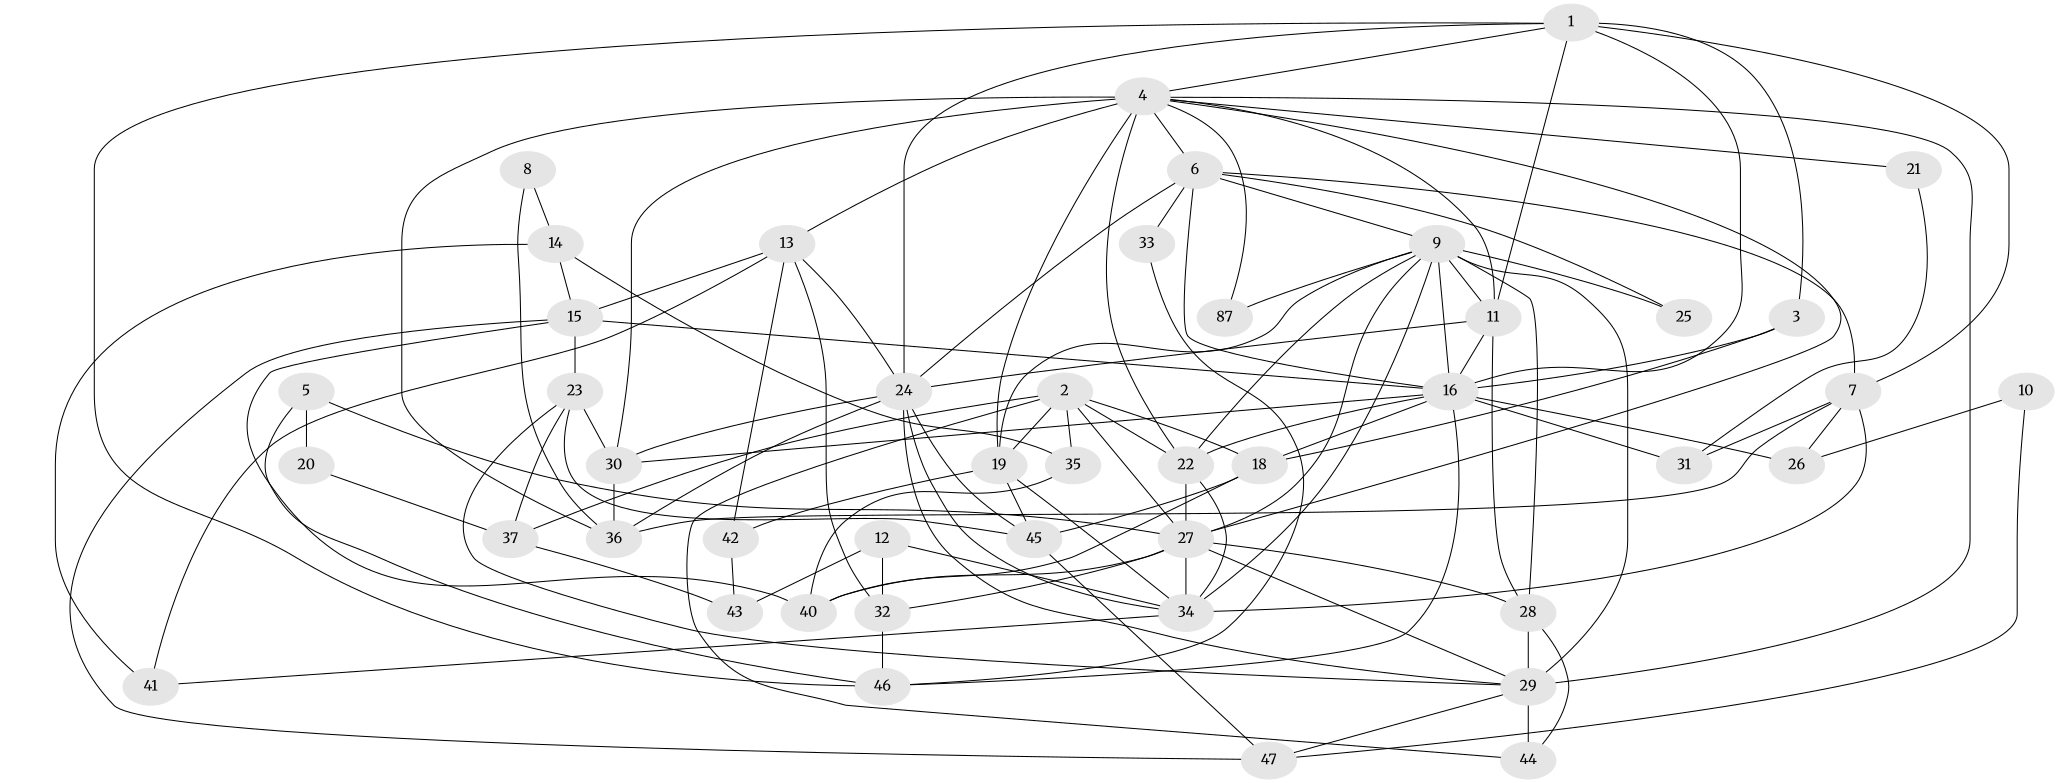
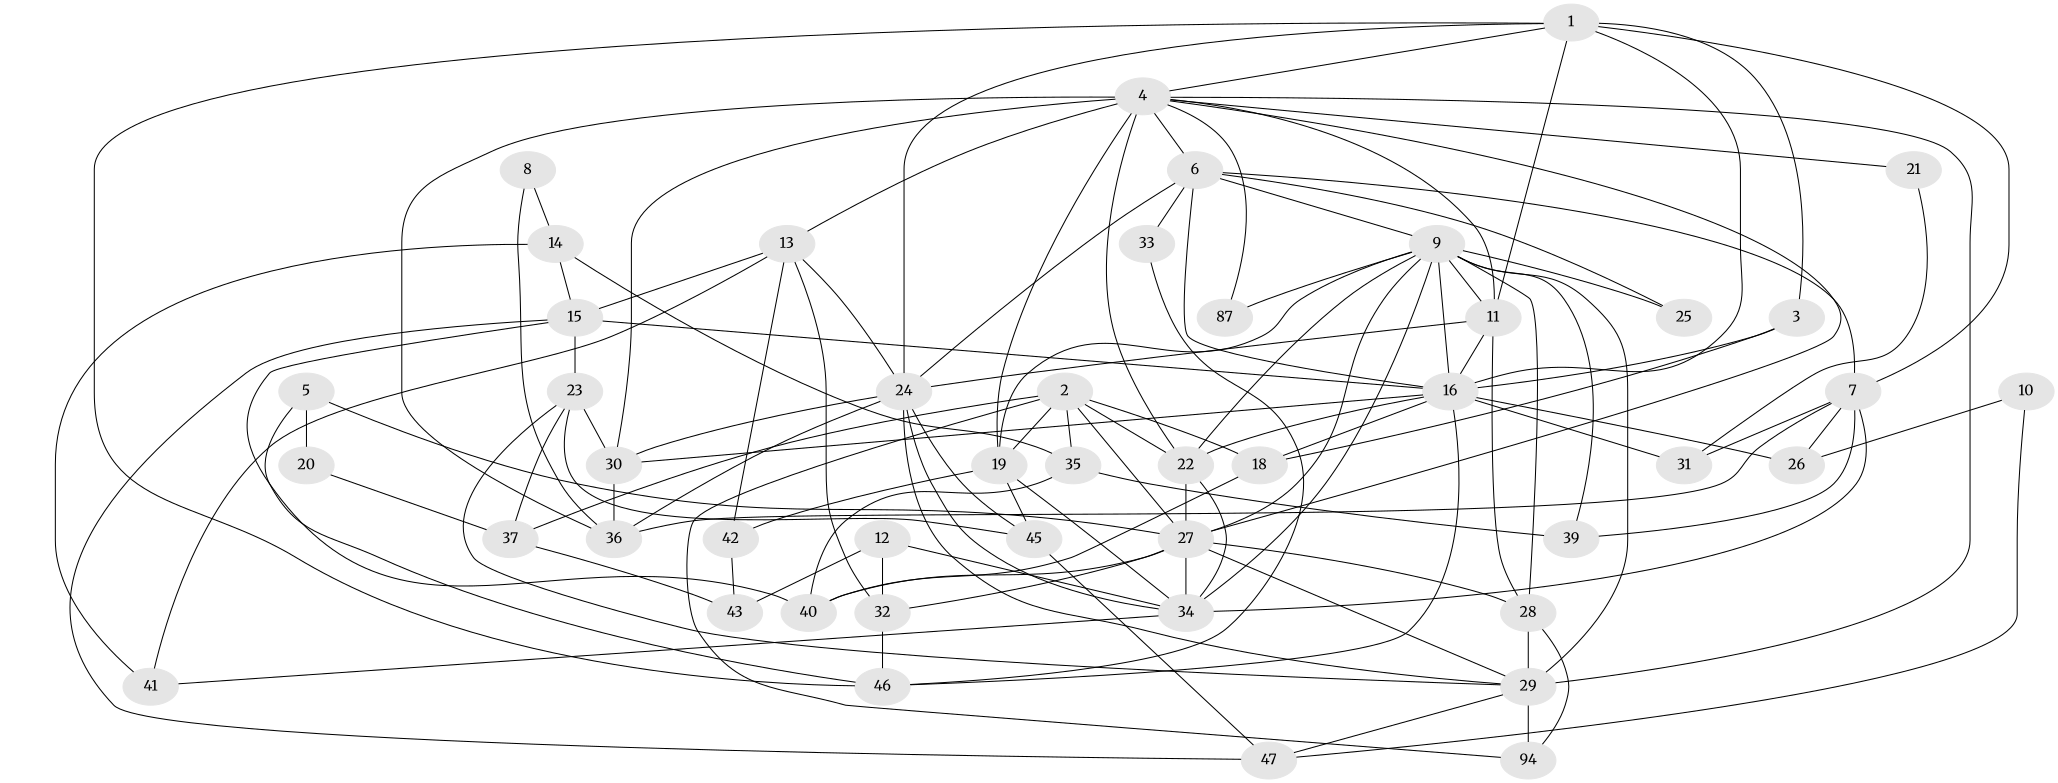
  graph {
    fontname=Merriweather
    node [color=gray90 fontname=Merriweather style=filled]
    edge [fontname=Merriweather weight=1.0]
    1
    3
    4
    7
    11
    16
    24
    46
    18
    19
    22
    27
    6
    13
    n15 [label=87]
    21
    29
    30
    36
    26
    31
    34
+   39
    28
    45
    2
    35
    37
-   44
+   44 [label=94]
    40
    42
    32
    43
    9
    25
    33
    15
    41
    47
    5
    20
    8
    14
    10
    12
    23
    1 -- 3
    1 -- 4
    1 -- 7
    1 -- 11
    1 -- 16
    1 -- 24
    1 -- 46
    3 -- 16
    3 -- 18
    4 -- 11
    4 -- 19
    4 -- 22 [weight=3.0]
    4 -- 27
    4 -- 6
    4 -- 13
    4 -- n15
    4 -- 21
    4 -- 29
    4 -- 30
    4 -- 36
    7 -- 36
    7 -- 26 [weight=2.0]
    7 -- 31
    7 -- 34 [weight=2.0]
+   7 -- 39
    11 -- 16
    11 -- 24
    11 -- 28 [weight=2.0]
    16 -- 46
    16 -- 18
    16 -- 22
    16 -- 30
    16 -- 26
    16 -- 31
    24 -- 29
    24 -- 30
    24 -- 36
    24 -- 34
    24 -- 45
-   18 -- 45
    18 -- 40
    19 -- 34
    19 -- 45
    19 -- 42 [weight=2.0]
    22 -- 27
    22 -- 34
    27 -- 29
    27 -- 34 [weight=2.0]
    27 -- 28
    27 -- 40
    27 -- 32
    6 -- 7 [weight=3.0]
    6 -- 16
    6 -- 24 [weight=2.0]
    6 -- 9
    6 -- 25
    6 -- 33
    13 -- 24
    13 -- 42
    13 -- 32
    13 -- 15
    13 -- 41
    21 -- 31
    29 -- 44 [weight=2.0]
    29 -- 47
    30 -- 36
    34 -- 41
    28 -- 29
    28 -- 44
    45 -- 47
    2 -- 18
    2 -- 19
    2 -- 22
    2 -- 27
    2 -- 35
    2 -- 37
    2 -- 44
+   35 -- 39
    35 -- 40
    37 -- 43
    42 -- 43
    32 -- 46
    9 -- 11
    9 -- 16 [weight=2.0]
    9 -- 19
    9 -- 22
    9 -- 27
    9 -- n15
    9 -- 29 [weight=5.0]
    9 -- 34 [weight=2.0]
+   9 -- 39
    9 -- 28
    9 -- 25
    33 -- 46
    15 -- 16 [weight=2.0]
    15 -- 40
    15 -- 47
    15 -- 23
    5 -- 46
    5 -- 27
    5 -- 20
    20 -- 37
    8 -- 36
    8 -- 14
    14 -- 35
    14 -- 15
    14 -- 41
    10 -- 26
    10 -- 47
    12 -- 34
    12 -- 32
    12 -- 43
    23 -- 29
    23 -- 30
    23 -- 45
    23 -- 37
  }
